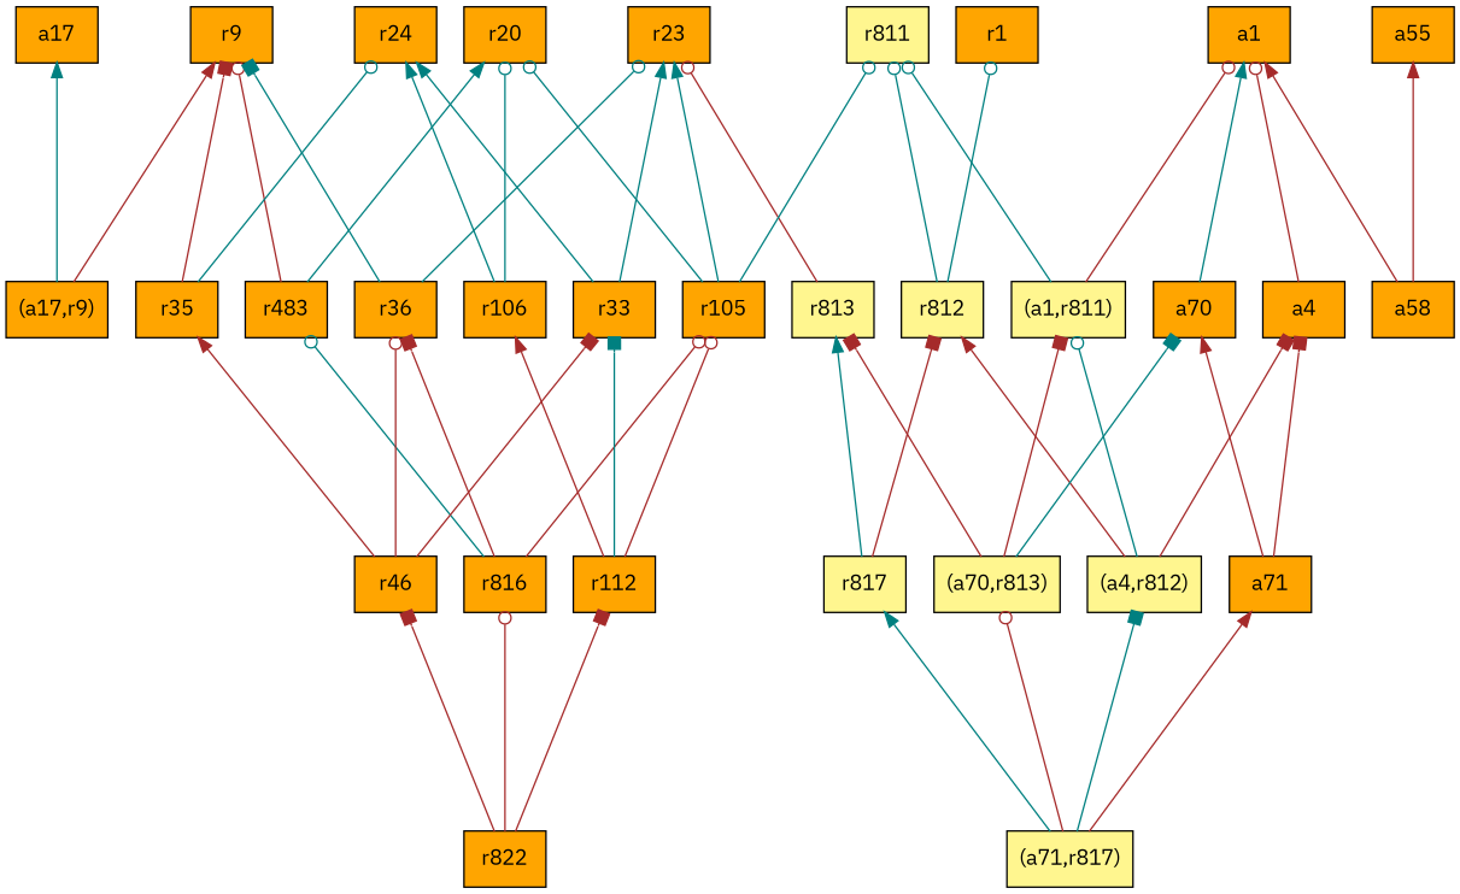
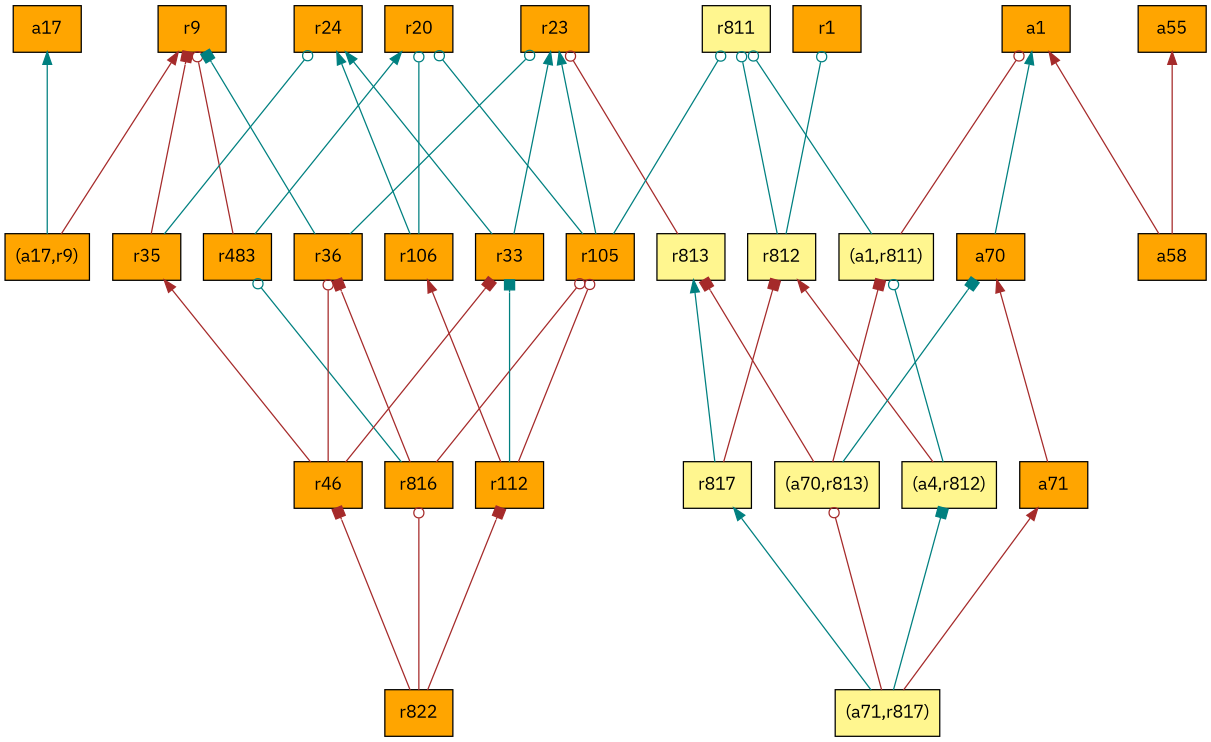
  digraph {
    fontname="IBM Plex Sans"
    rankdir=BT
    ranksep=2.0
    node [fillcolor=orange fontname="IBM Plex Sans" shape=record style=filled]
    edge [arrowhead=odot color=brown fontname="IBM Plex Sans"]
    n1 [label="{r106}"]
    n2 [label="{r24}"]
    n3 [label="{r20}"]
    n4 [label="{a58}"]
    n5 [label="{a1}"]
    n6 [label="{a55}"]
    n7 [fillcolor=khaki1 label="{r811}"]
    n8 [label="{a71}"]
    n9 [label="{a70}"]
-   n10 [label="{a4}"]
    n11 [fillcolor=khaki1 label="{r817}"]
    n12 [fillcolor=khaki1 label="{r813}"]
    n13 [fillcolor=khaki1 label="{r812}"]
    n14 [label="{r23}"]
    n15 [label="{r1}"]
    n16 [label="{r105}"]
    n17 [label="{a17}"]
    n18 [fillcolor=khaki1 label="{(a4,r812)}"]
    n19 [fillcolor=khaki1 label="{(a1,r811)}"]
    n20 [label="{r483}"]
    n21 [label="{r9}"]
    n22 [label="{r822}"]
    n23 [label="{r816}"]
    n24 [label="{r46}"]
    n25 [label="{r112}"]
    n26 [label="{r36}"]
    n27 [label="{r35}"]
    n28 [label="{r33}"]
    n29 [fillcolor=khaki1 label="{(a70,r813)}"]
    n30 [label="{(a17,r9)}"]
    n31 [fillcolor=khaki1 label="{(a71,r817)}"]
    n1 -> n2 [arrowhead=normal color=teal]
    n1 -> n3 [color=teal]
    n4 -> n5 [arrowhead=normal]
    n4 -> n6 [arrowhead=normal]
    n8 -> n9 [arrowhead=normal]
-   n8 -> n10 [arrowhead=box]
    n9 -> n5 [arrowhead=normal color=teal]
-   n10 -> n5
    n11 -> n12 [arrowhead=normal color=teal]
    n11 -> n13 [arrowhead=box]
    n12 -> n14
    n13 -> n7 [color=teal]
    n13 -> n15 [color=teal]
    n16 -> n3 [color=teal]
    n16 -> n7 [color=teal]
    n16 -> n14 [arrowhead=normal color=teal]
-   n18 -> n10 [arrowhead=box]
    n18 -> n13 [arrowhead=normal]
    n18 -> n19 [color=teal]
    n19 -> n5
    n19 -> n7 [color=teal]
    n20 -> n3 [arrowhead=normal color=teal]
    n20 -> n21
    n22 -> n23
    n22 -> n24 [arrowhead=box]
    n22 -> n25 [arrowhead=box]
    n23 -> n16
    n23 -> n20 [color=teal]
    n23 -> n26 [arrowhead=box]
    n24 -> n26
    n24 -> n27 [arrowhead=normal]
    n24 -> n28 [arrowhead=box]
    n25 -> n1 [arrowhead=normal]
    n25 -> n16
    n25 -> n28 [arrowhead=box color=teal]
    n26 -> n14 [color=teal]
    n26 -> n21 [arrowhead=box color=teal]
    n27 -> n2 [color=teal]
    n27 -> n21 [arrowhead=box]
    n28 -> n2 [arrowhead=normal color=teal]
    n28 -> n14 [arrowhead=normal color=teal]
    n29 -> n9 [arrowhead=box color=teal]
    n29 -> n12 [arrowhead=box]
    n29 -> n19 [arrowhead=box]
    n30 -> n17 [arrowhead=normal color=teal]
    n30 -> n21 [arrowhead=normal]
    n31 -> n8 [arrowhead=normal]
    n31 -> n11 [arrowhead=normal color=teal]
    n31 -> n18 [arrowhead=box color=teal]
    n31 -> n29
  }
